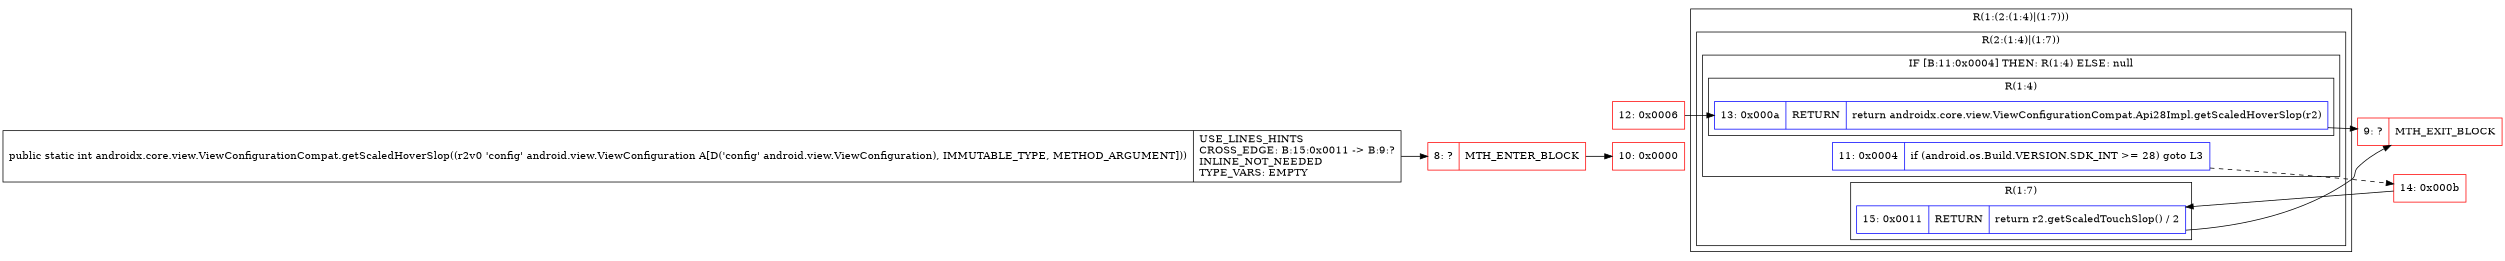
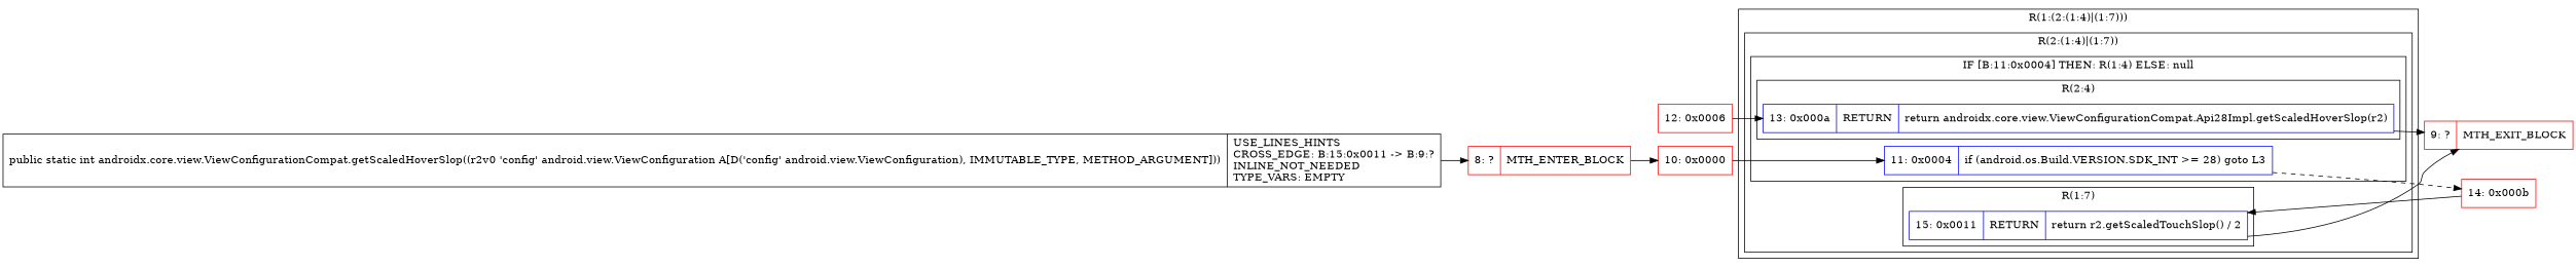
  digraph {
    rankdir=LR
    node [color=red shape=record]
    n1 [color=blue label="{13\:\ 0x000a|RETURN\l|return androidx.core.view.ViewConfigurationCompat.Api28Impl.getScaledHoverSlop(r2)\l}"]
    n2 [color=blue label="{11\:\ 0x0004|if (android.os.Build.VERSION.SDK_INT \>= 28) goto L3\l}"]
    n3 [color=blue label="{15\:\ 0x0011|RETURN\l|return r2.getScaledTouchSlop() \/ 2\l}"]
    n4 [label="{9\:\ ?|MTH_EXIT_BLOCK\l}"]
    n5 [label="{14\:\ 0x000b}"]
    n6 [label="{12\:\ 0x0006}"]
    n7 [label="{8\:\ ?|MTH_ENTER_BLOCK\l}"]
    n8 [label="{10\:\ 0x0000}"]
    n9 [label="{public static int androidx.core.view.ViewConfigurationCompat.getScaledHoverSlop((r2v0 'config' android.view.ViewConfiguration A[D('config' android.view.ViewConfiguration), IMMUTABLE_TYPE, METHOD_ARGUMENT]))  | USE_LINES_HINTS\lCROSS_EDGE: B:15:0x0011 \-\> B:9:?\lINLINE_NOT_NEEDED\lTYPE_VARS: EMPTY\l}" color=""]
    subgraph cluster_1 {
      label="R(1:(2:(1:4)|(1:7)))"
      subgraph cluster_2 {
        label="R(2:(1:4)|(1:7))"
        subgraph cluster_3 {
          label="IF [B:11:0x0004] THEN: R(1:4) ELSE: null"
          n2
          subgraph cluster_4 {
-           label="R(1:4)"
+           label="R(2:4)"
            n1
          }
        }
        subgraph cluster_5 {
          label="R(1:7)"
          n3
        }
      }
    }
    n1 -> n4
    n2 -> n5 [style=dashed]
    n3 -> n4
    n5 -> n3
    n6 -> n1
    n7 -> n8
+   n8 -> n2
    n9 -> n7
  }
